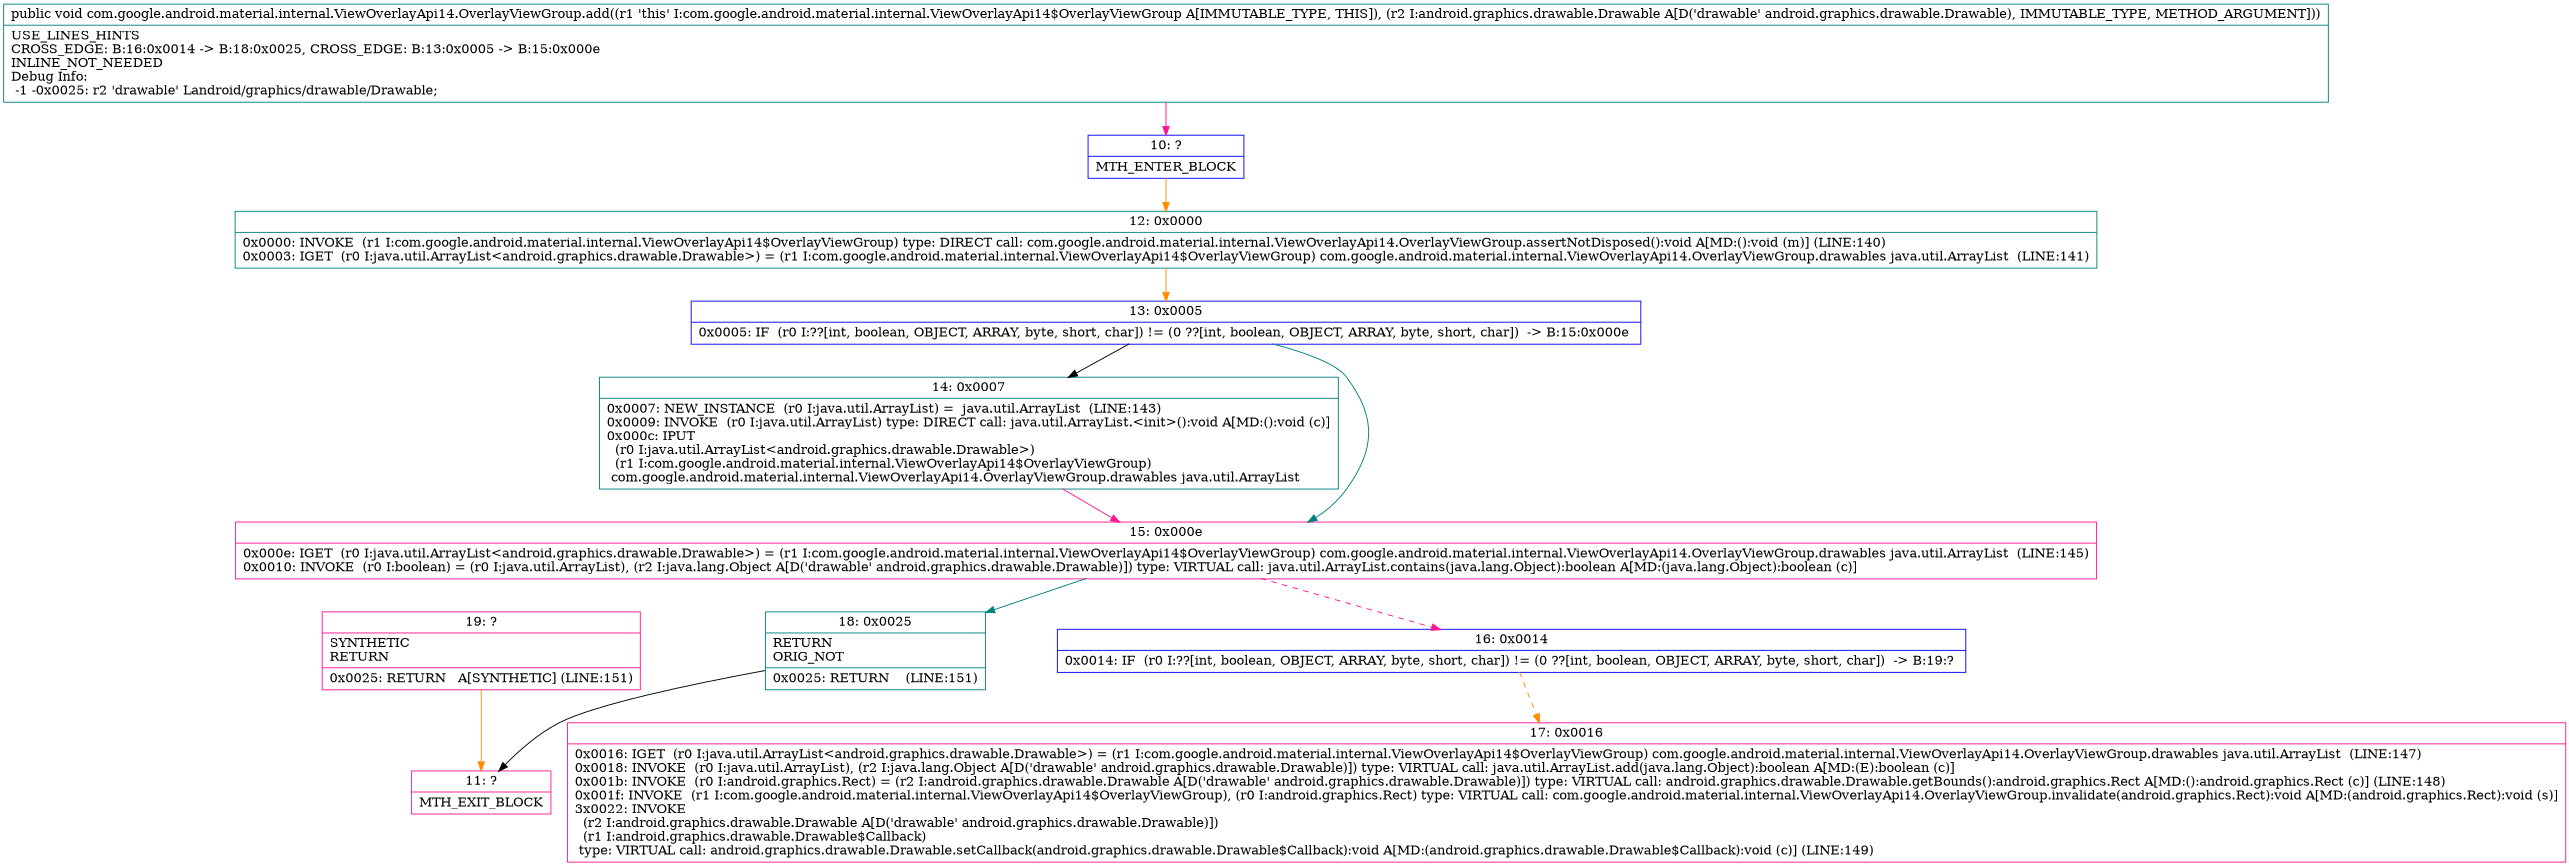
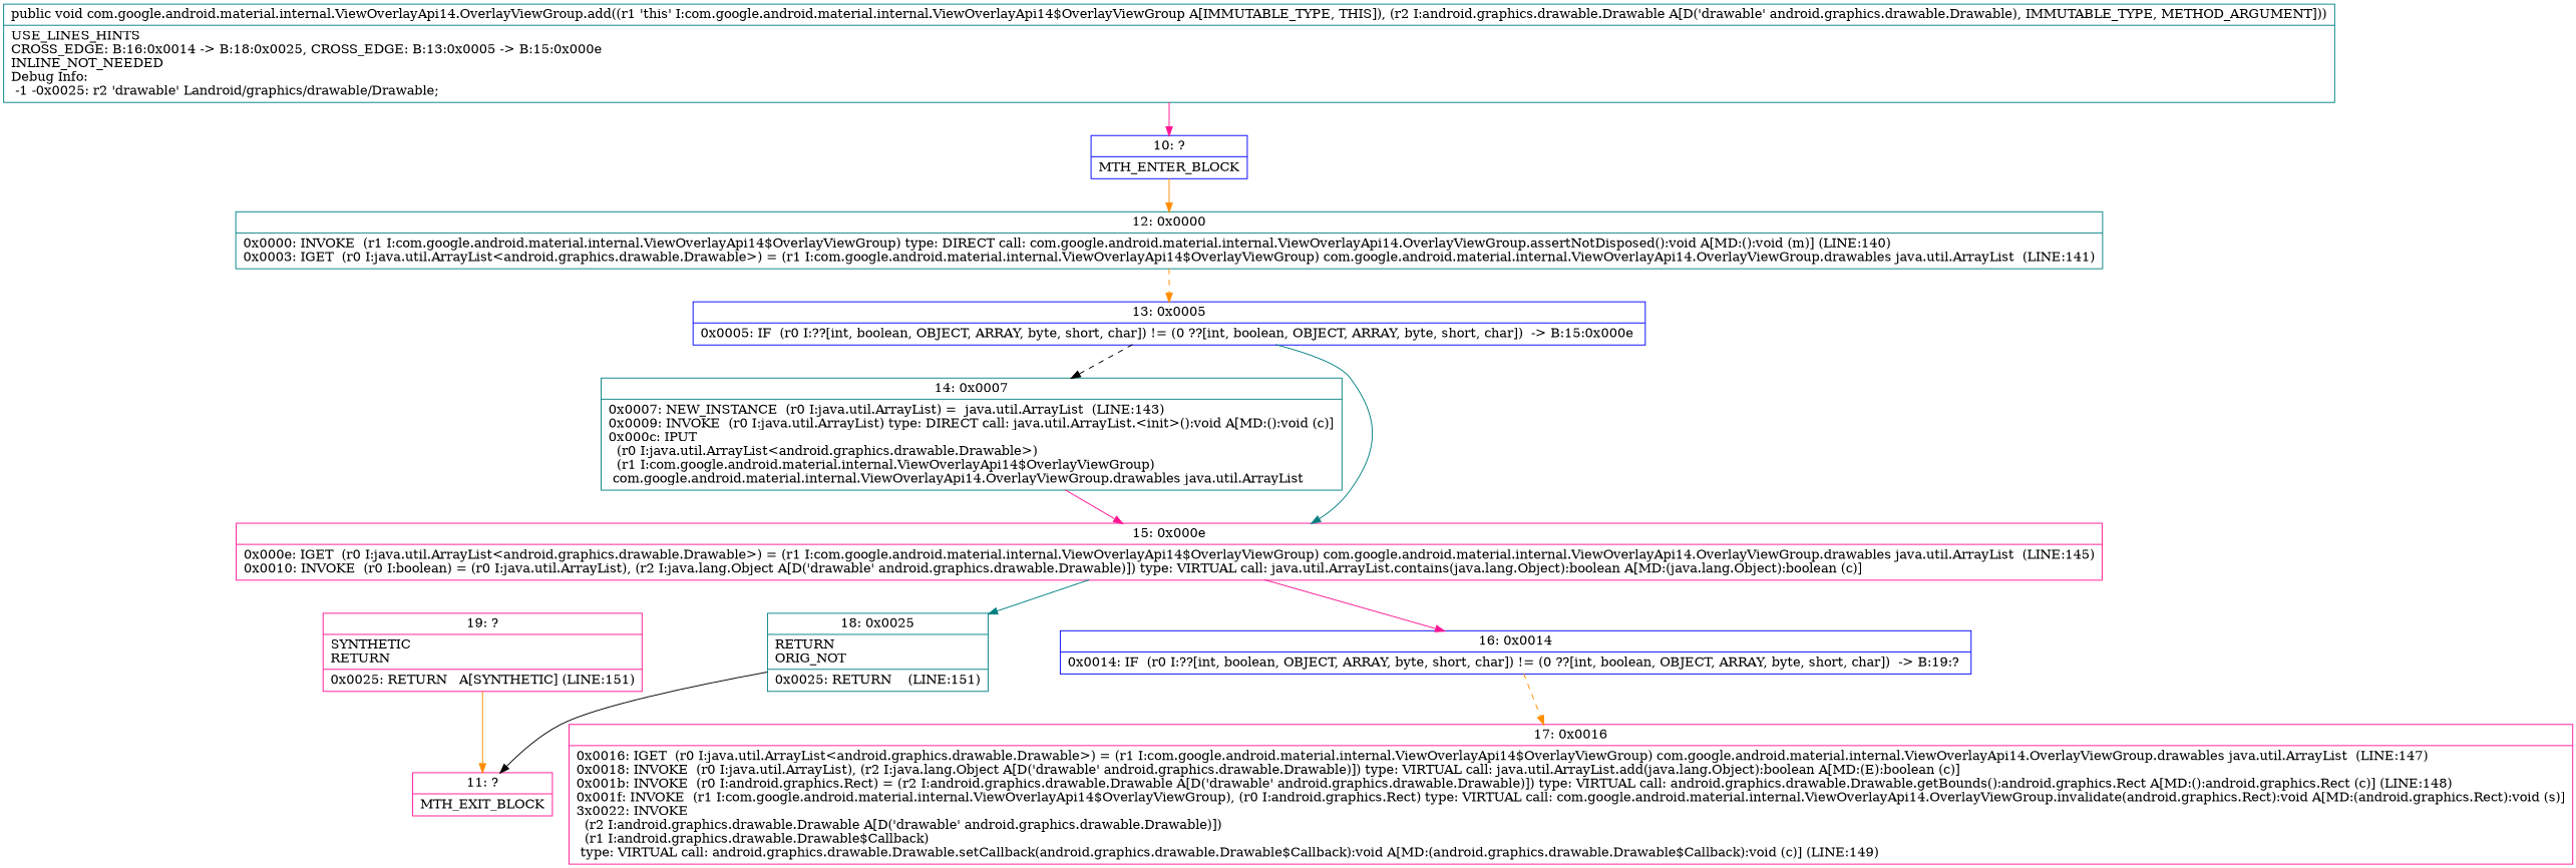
  digraph {
    node [color=teal shape=record]
    edge [color=darkorange]
    n1 [color=blue label="{10\:\ ?|MTH_ENTER_BLOCK\l}"]
    n2 [label="{12\:\ 0x0000|0x0000: INVOKE  (r1 I:com.google.android.material.internal.ViewOverlayApi14$OverlayViewGroup) type: DIRECT call: com.google.android.material.internal.ViewOverlayApi14.OverlayViewGroup.assertNotDisposed():void A[MD:():void (m)] (LINE:140)\l0x0003: IGET  (r0 I:java.util.ArrayList\<android.graphics.drawable.Drawable\>) = (r1 I:com.google.android.material.internal.ViewOverlayApi14$OverlayViewGroup) com.google.android.material.internal.ViewOverlayApi14.OverlayViewGroup.drawables java.util.ArrayList  (LINE:141)\l}"]
    n3 [color=blue label="{13\:\ 0x0005|0x0005: IF  (r0 I:??[int, boolean, OBJECT, ARRAY, byte, short, char]) != (0 ??[int, boolean, OBJECT, ARRAY, byte, short, char])  \-\> B:15:0x000e \l}"]
    n4 [label="{14\:\ 0x0007|0x0007: NEW_INSTANCE  (r0 I:java.util.ArrayList) =  java.util.ArrayList  (LINE:143)\l0x0009: INVOKE  (r0 I:java.util.ArrayList) type: DIRECT call: java.util.ArrayList.\<init\>():void A[MD:():void (c)]\l0x000c: IPUT  \l  (r0 I:java.util.ArrayList\<android.graphics.drawable.Drawable\>)\l  (r1 I:com.google.android.material.internal.ViewOverlayApi14$OverlayViewGroup)\l com.google.android.material.internal.ViewOverlayApi14.OverlayViewGroup.drawables java.util.ArrayList \l}"]
    n5 [color=deeppink label="{15\:\ 0x000e|0x000e: IGET  (r0 I:java.util.ArrayList\<android.graphics.drawable.Drawable\>) = (r1 I:com.google.android.material.internal.ViewOverlayApi14$OverlayViewGroup) com.google.android.material.internal.ViewOverlayApi14.OverlayViewGroup.drawables java.util.ArrayList  (LINE:145)\l0x0010: INVOKE  (r0 I:boolean) = (r0 I:java.util.ArrayList), (r2 I:java.lang.Object A[D('drawable' android.graphics.drawable.Drawable)]) type: VIRTUAL call: java.util.ArrayList.contains(java.lang.Object):boolean A[MD:(java.lang.Object):boolean (c)]\l}"]
    n6 [color=blue label="{16\:\ 0x0014|0x0014: IF  (r0 I:??[int, boolean, OBJECT, ARRAY, byte, short, char]) != (0 ??[int, boolean, OBJECT, ARRAY, byte, short, char])  \-\> B:19:? \l}"]
    n7 [label="{18\:\ 0x0025|RETURN\lORIG_NOT\l|0x0025: RETURN    (LINE:151)\l}"]
    n8 [color=deeppink label="{17\:\ 0x0016|0x0016: IGET  (r0 I:java.util.ArrayList\<android.graphics.drawable.Drawable\>) = (r1 I:com.google.android.material.internal.ViewOverlayApi14$OverlayViewGroup) com.google.android.material.internal.ViewOverlayApi14.OverlayViewGroup.drawables java.util.ArrayList  (LINE:147)\l0x0018: INVOKE  (r0 I:java.util.ArrayList), (r2 I:java.lang.Object A[D('drawable' android.graphics.drawable.Drawable)]) type: VIRTUAL call: java.util.ArrayList.add(java.lang.Object):boolean A[MD:(E):boolean (c)]\l0x001b: INVOKE  (r0 I:android.graphics.Rect) = (r2 I:android.graphics.drawable.Drawable A[D('drawable' android.graphics.drawable.Drawable)]) type: VIRTUAL call: android.graphics.drawable.Drawable.getBounds():android.graphics.Rect A[MD:():android.graphics.Rect (c)] (LINE:148)\l0x001f: INVOKE  (r1 I:com.google.android.material.internal.ViewOverlayApi14$OverlayViewGroup), (r0 I:android.graphics.Rect) type: VIRTUAL call: com.google.android.material.internal.ViewOverlayApi14.OverlayViewGroup.invalidate(android.graphics.Rect):void A[MD:(android.graphics.Rect):void (s)]\l3x0022: INVOKE  \l  (r2 I:android.graphics.drawable.Drawable A[D('drawable' android.graphics.drawable.Drawable)])\l  (r1 I:android.graphics.drawable.Drawable$Callback)\l type: VIRTUAL call: android.graphics.drawable.Drawable.setCallback(android.graphics.drawable.Drawable$Callback):void A[MD:(android.graphics.drawable.Drawable$Callback):void (c)] (LINE:149)\l}"]
    n9 [color=deeppink label="{19\:\ ?|SYNTHETIC\lRETURN\l|0x0025: RETURN   A[SYNTHETIC] (LINE:151)\l}"]
    n10 [color=deeppink label="{11\:\ ?|MTH_EXIT_BLOCK\l}"]
    n11 [label="{public void com.google.android.material.internal.ViewOverlayApi14.OverlayViewGroup.add((r1 'this' I:com.google.android.material.internal.ViewOverlayApi14$OverlayViewGroup A[IMMUTABLE_TYPE, THIS]), (r2 I:android.graphics.drawable.Drawable A[D('drawable' android.graphics.drawable.Drawable), IMMUTABLE_TYPE, METHOD_ARGUMENT]))  | USE_LINES_HINTS\lCROSS_EDGE: B:16:0x0014 \-\> B:18:0x0025, CROSS_EDGE: B:13:0x0005 \-\> B:15:0x000e\lINLINE_NOT_NEEDED\lDebug Info:\l  \-1 \-0x0025: r2 'drawable' Landroid\/graphics\/drawable\/Drawable;\l}"]
    n1 -> n2
-   n2 -> n3
-   n3 -> n4 [color=black style=solid]
+   n2 -> n3 [style=dashed]
+   n3 -> n4 [color=black style=dashed]
    n3 -> n5 [color=teal]
    n4 -> n5 [color=deeppink]
-   n5 -> n6 [color=deeppink style=dashed]
+   n5 -> n6 [color=deeppink]
    n5 -> n7 [color=teal]
    n6 -> n8 [style=dashed]
    n7 -> n10 [color=black]
    n9 -> n10
    n11 -> n1 [color=deeppink]
  }
